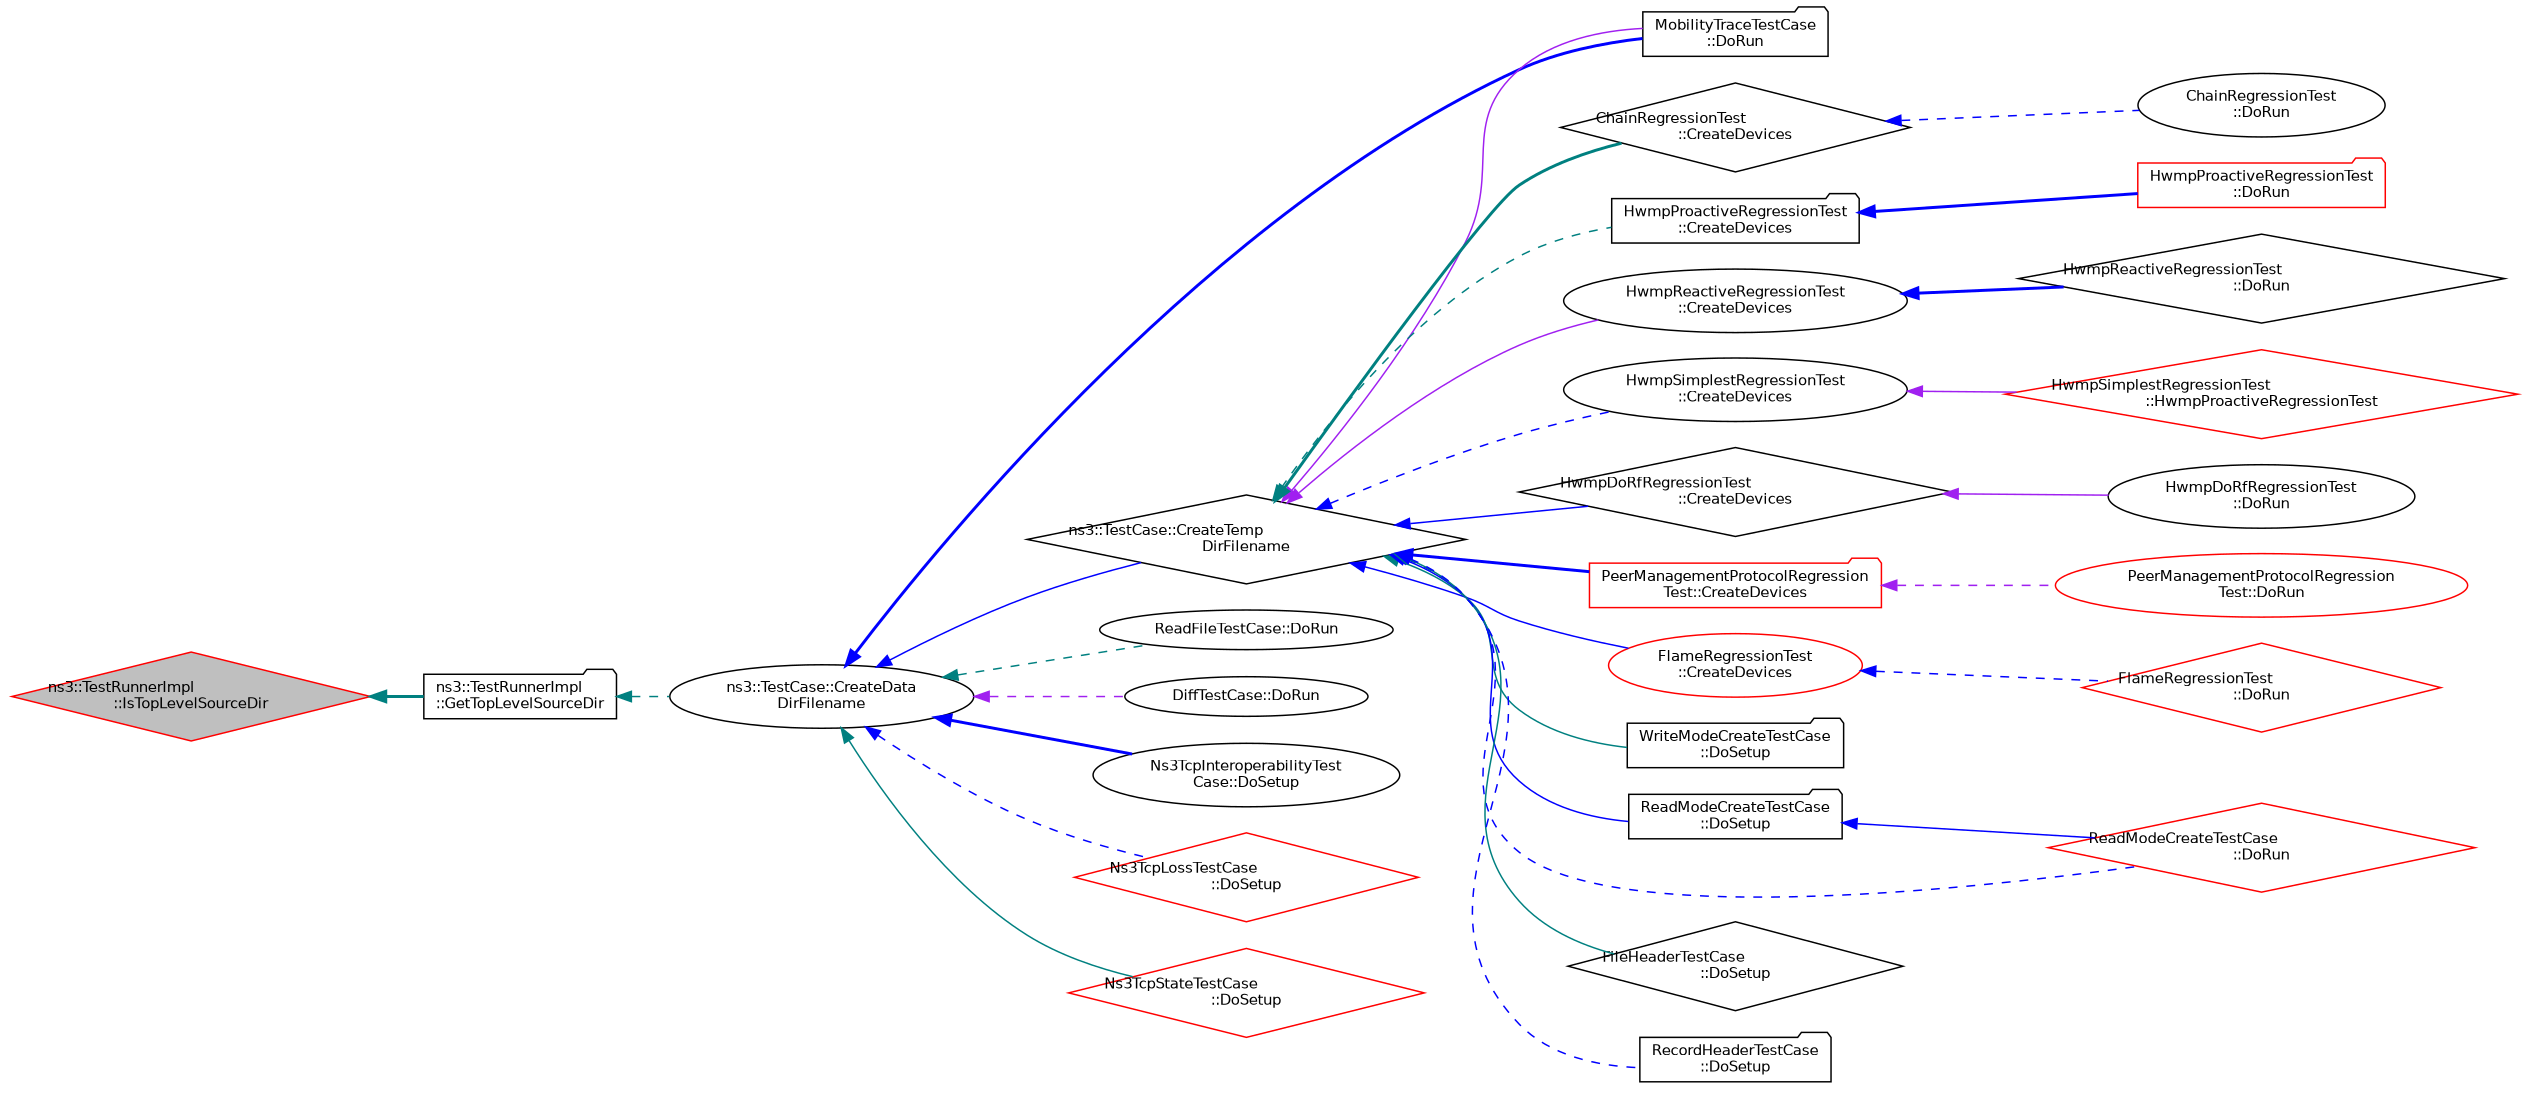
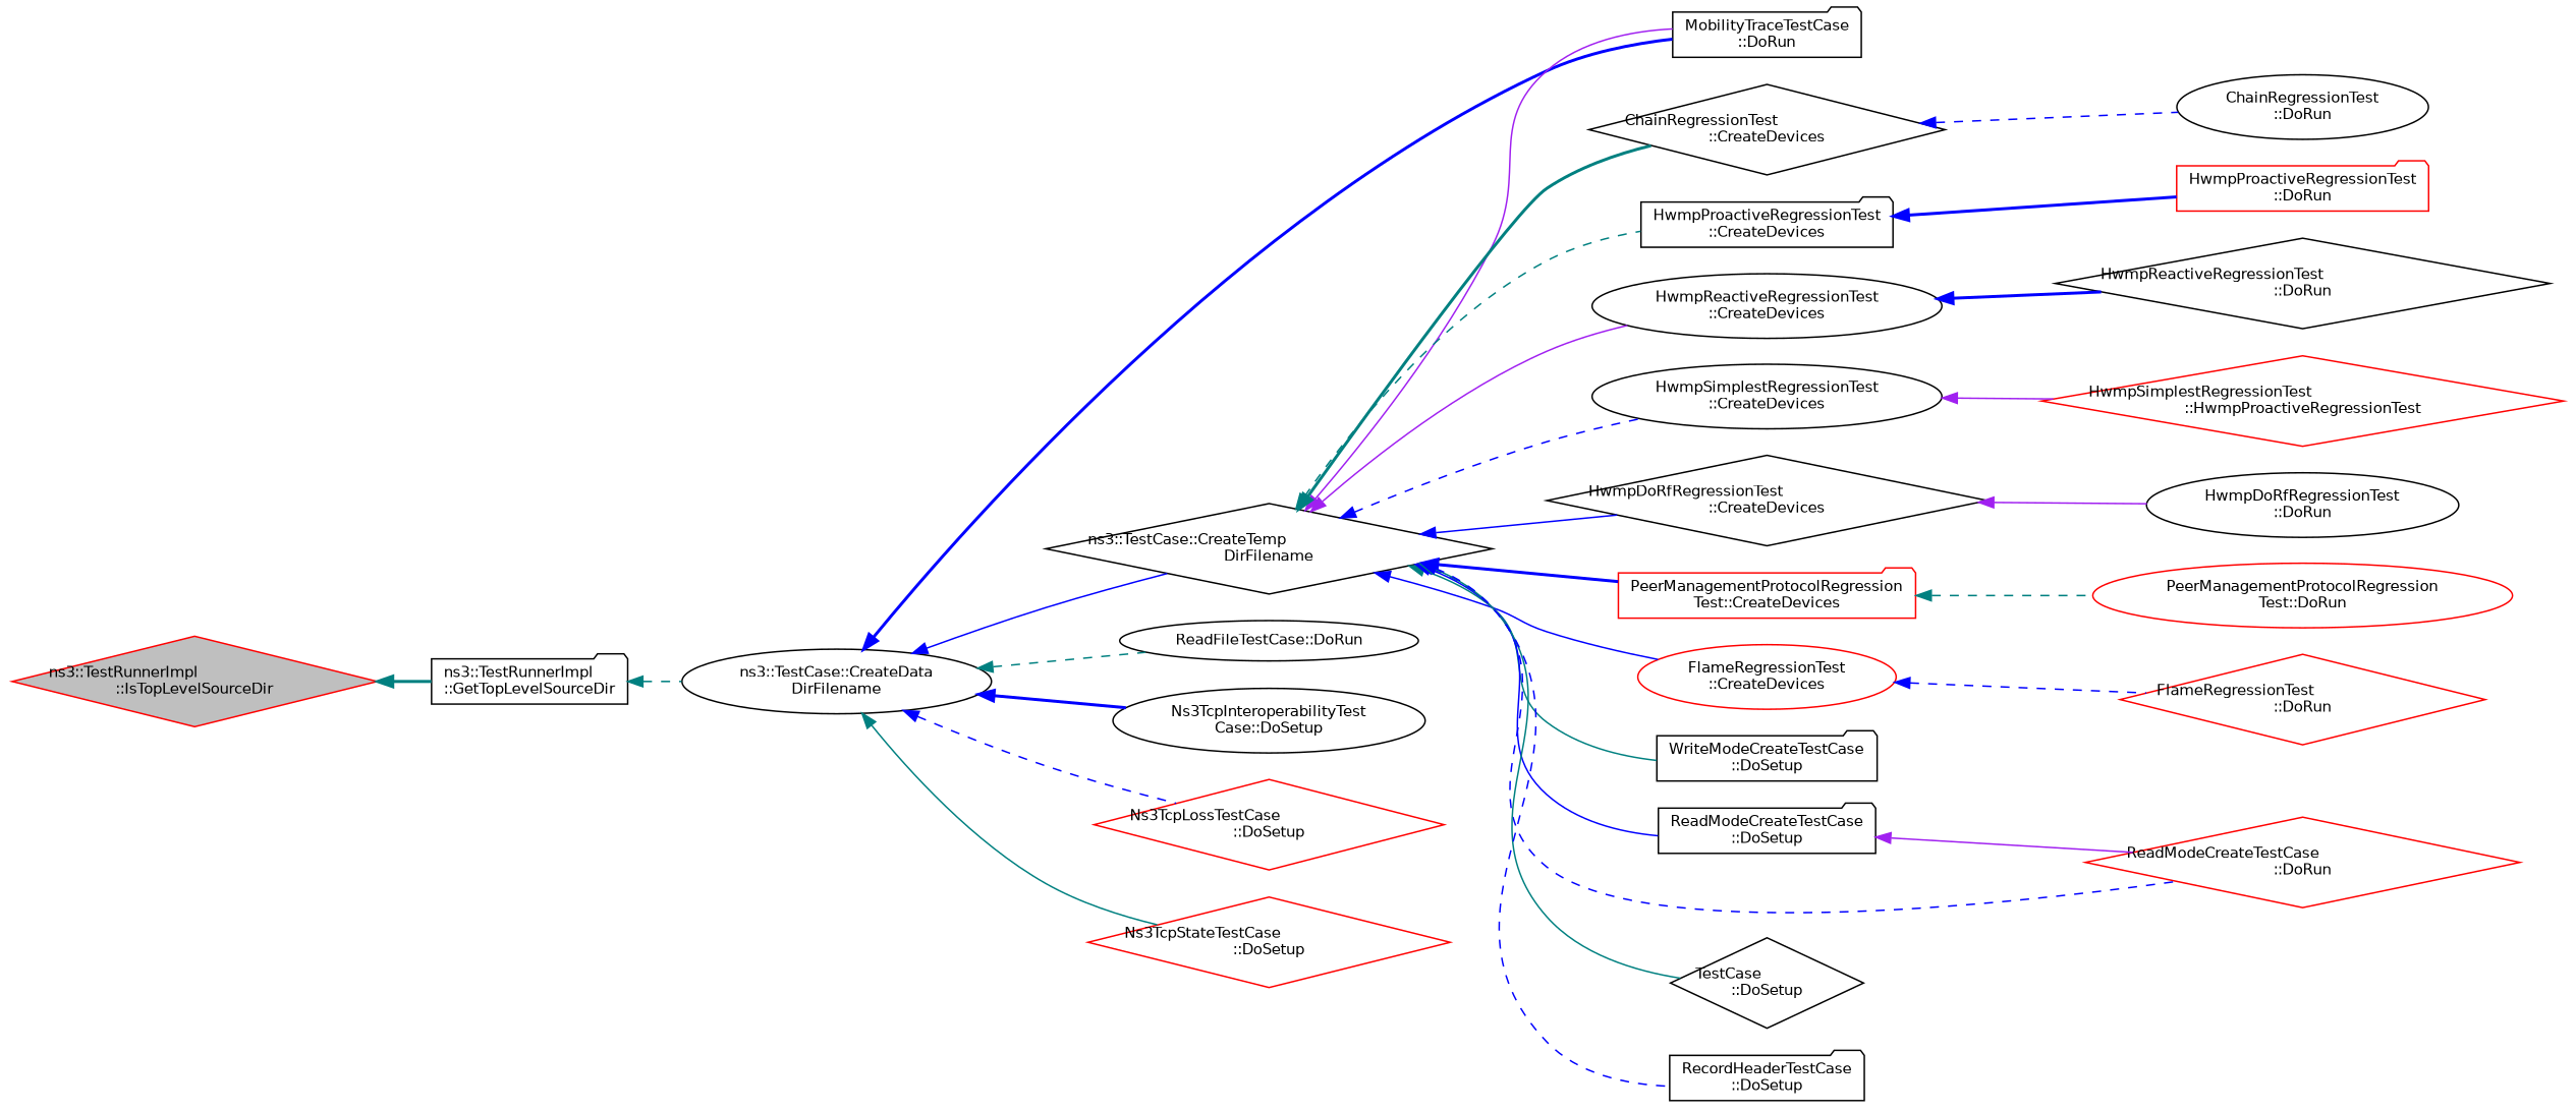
  digraph {
    rankdir=LR
    node [color=black fillcolor=white fontname=Helvetica fontsize=10 shape=diamond style=filled]
    edge [color=blue dir=back fontname=Helvetica fontsize=10 labelfontname=Helvetica labelfontsize=10 style=solid]
    n1 [color=red fillcolor=grey75 fontcolor=black height=0.2 label="ns3::TestRunnerImpl\l::IsTopLevelSourceDir" width=0.4]
    n2 [height=0.2 label="ns3::TestRunnerImpl\l::GetTopLevelSourceDir" shape=folder width=0.4]
    n3 [height=0.2 label="ns3::TestCase::CreateData\lDirFilename" shape=ellipse width=0.4]
    n4 [height=0.2 label="ns3::TestCase::CreateTemp\lDirFilename" width=0.4]
    n5 [height=0.2 label="MobilityTraceTestCase\l::DoRun" shape=folder width=0.4]
    n6 [height=0.2 label="ReadFileTestCase::DoRun" shape=ellipse width=0.4]
-   n7 [height=0.2 label="DiffTestCase::DoRun" shape=ellipse width=0.4]
    n8 [height=0.2 label="Ns3TcpInteroperabilityTest\lCase::DoSetup" shape=ellipse width=0.4]
    n9 [color=red height=0.2 label="Ns3TcpLossTestCase\l::DoSetup" width=0.4]
    n10 [color=red height=0.2 label="Ns3TcpStateTestCase\l::DoSetup" width=0.4]
    n11 [height=0.2 label="ChainRegressionTest\l::CreateDevices" width=0.4]
    n12 [height=0.2 label="HwmpProactiveRegressionTest\l::CreateDevices" shape=folder width=0.4]
    n13 [height=0.2 label="HwmpReactiveRegressionTest\l::CreateDevices" shape=ellipse width=0.4]
    n14 [height=0.2 label="HwmpSimplestRegressionTest\l::CreateDevices" shape=ellipse width=0.4]
    n15 [height=0.2 label="HwmpDoRfRegressionTest\l::CreateDevices" width=0.4]
    n16 [color=red height=0.2 label="PeerManagementProtocolRegression\lTest::CreateDevices" shape=folder width=0.4]
    n17 [color=red height=0.2 label="FlameRegressionTest\l::CreateDevices" shape=ellipse width=0.4]
    n18 [height=0.2 label="WriteModeCreateTestCase\l::DoSetup" shape=folder width=0.4]
    n19 [height=0.2 label="ReadModeCreateTestCase\l::DoSetup" shape=folder width=0.4]
    n20 [color=red height=0.2 label="ReadModeCreateTestCase\l::DoRun" width=0.4]
-   n21 [height=0.2 label="FileHeaderTestCase\l::DoSetup" width=0.4]
+   n21 [height=0.2 label="TestCase\l::DoSetup" width=0.4]
    n22 [height=0.2 label="RecordHeaderTestCase\l::DoSetup" shape=folder width=0.4]
    n23 [height=0.2 label="ChainRegressionTest\l::DoRun" shape=ellipse width=0.4]
    n24 [color=red height=0.2 label="HwmpProactiveRegressionTest\l::DoRun" shape=folder width=0.4]
    n25 [height=0.2 label="HwmpReactiveRegressionTest\l::DoRun" width=0.4]
    n26 [color=red height=0.2 label="HwmpSimplestRegressionTest\l::HwmpProactiveRegressionTest" width=0.4]
    n27 [height=0.2 label="HwmpDoRfRegressionTest\l::DoRun" shape=ellipse width=0.4]
    n28 [color=red height=0.2 label="PeerManagementProtocolRegression\lTest::DoRun" shape=ellipse width=0.4]
    n29 [color=red height=0.2 label="FlameRegressionTest\l::DoRun" width=0.4]
    n1 -> n2 [color=teal style=bold]
    n2 -> n3 [color=teal style=dashed]
    n3 -> n4
    n3 -> n5 [style=bold]
    n3 -> n6 [color=teal style=dashed]
-   n3 -> n7 [color=purple style=dashed]
    n3 -> n8 [style=bold]
    n3 -> n9 [style=dashed]
    n3 -> n10 [color=teal]
    n4 -> n5 [color=purple]
    n4 -> n11 [color=teal style=bold]
    n4 -> n12 [color=teal style=dashed]
    n4 -> n13 [color=purple]
    n4 -> n14 [style=dashed]
    n4 -> n15
    n4 -> n16 [style=bold]
    n4 -> n17
    n4 -> n18 [color=teal]
    n4 -> n19
    n4 -> n20 [style=dashed]
    n4 -> n21 [color=teal]
    n4 -> n22 [style=dashed]
    n11 -> n23 [style=dashed]
    n12 -> n24 [style=bold]
    n13 -> n25 [style=bold]
    n14 -> n26 [color=purple]
    n15 -> n27 [color=purple]
-   n16 -> n28 [color=purple style=dashed]
+   n16 -> n28 [color=teal style=dashed]
    n17 -> n29 [style=dashed]
-   n19 -> n20
+   n19 -> n20 [color=purple]
  }
